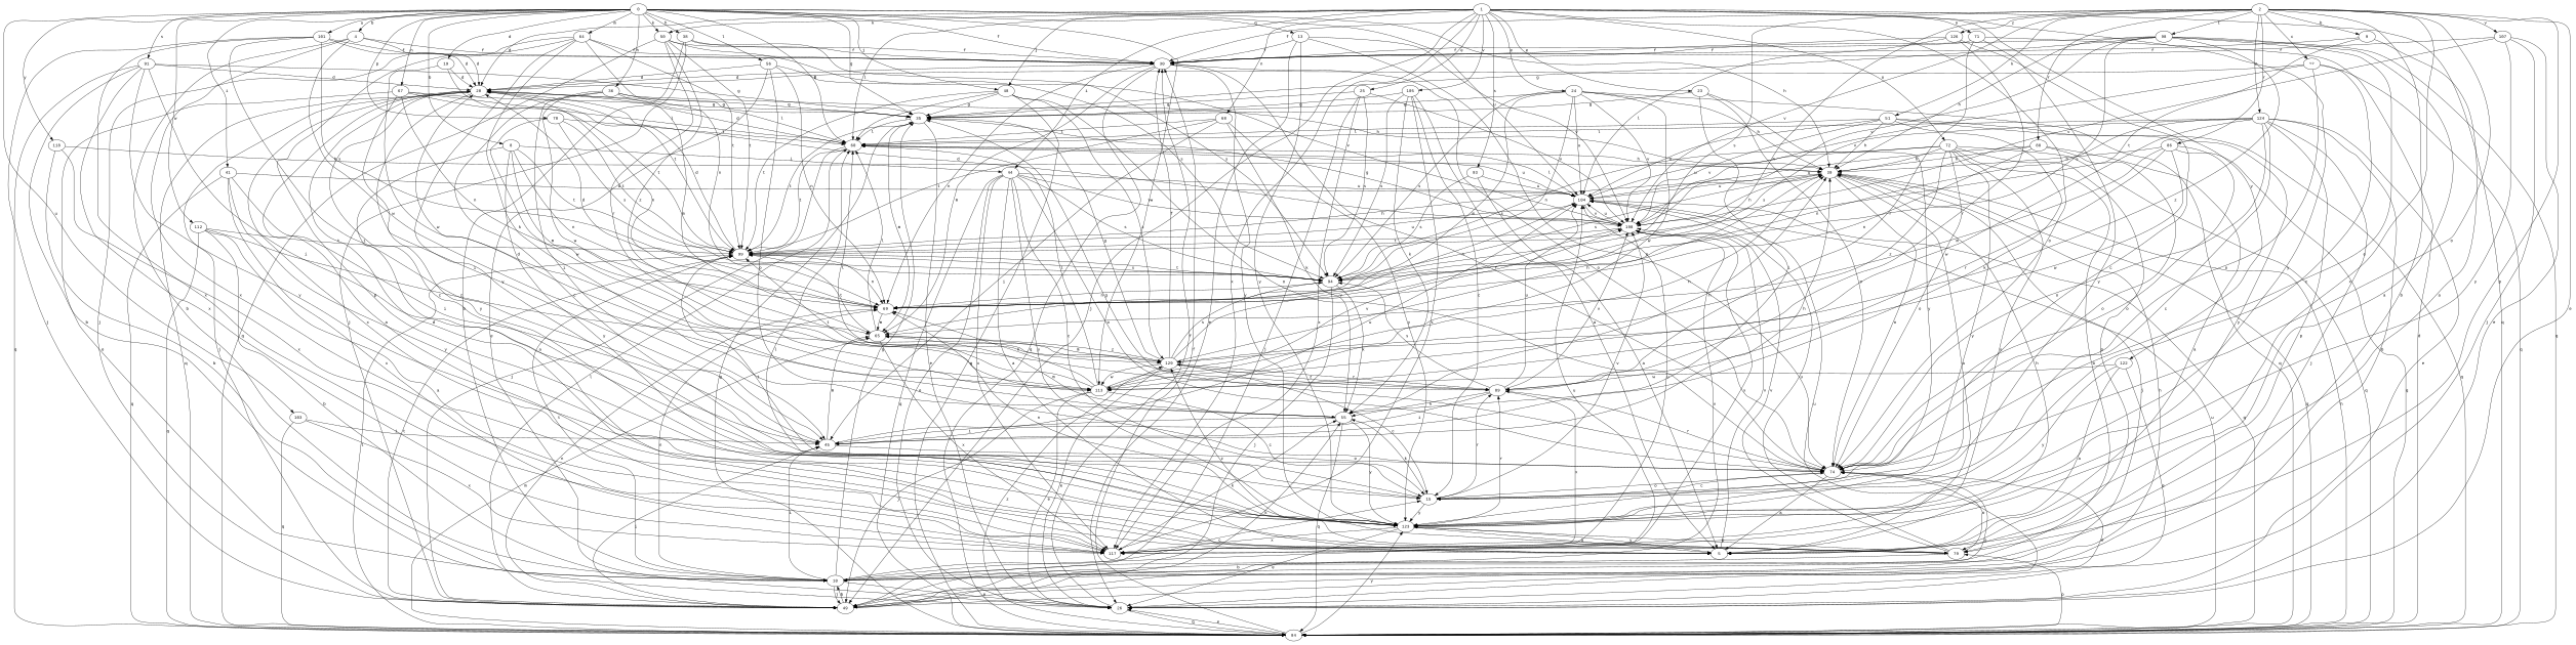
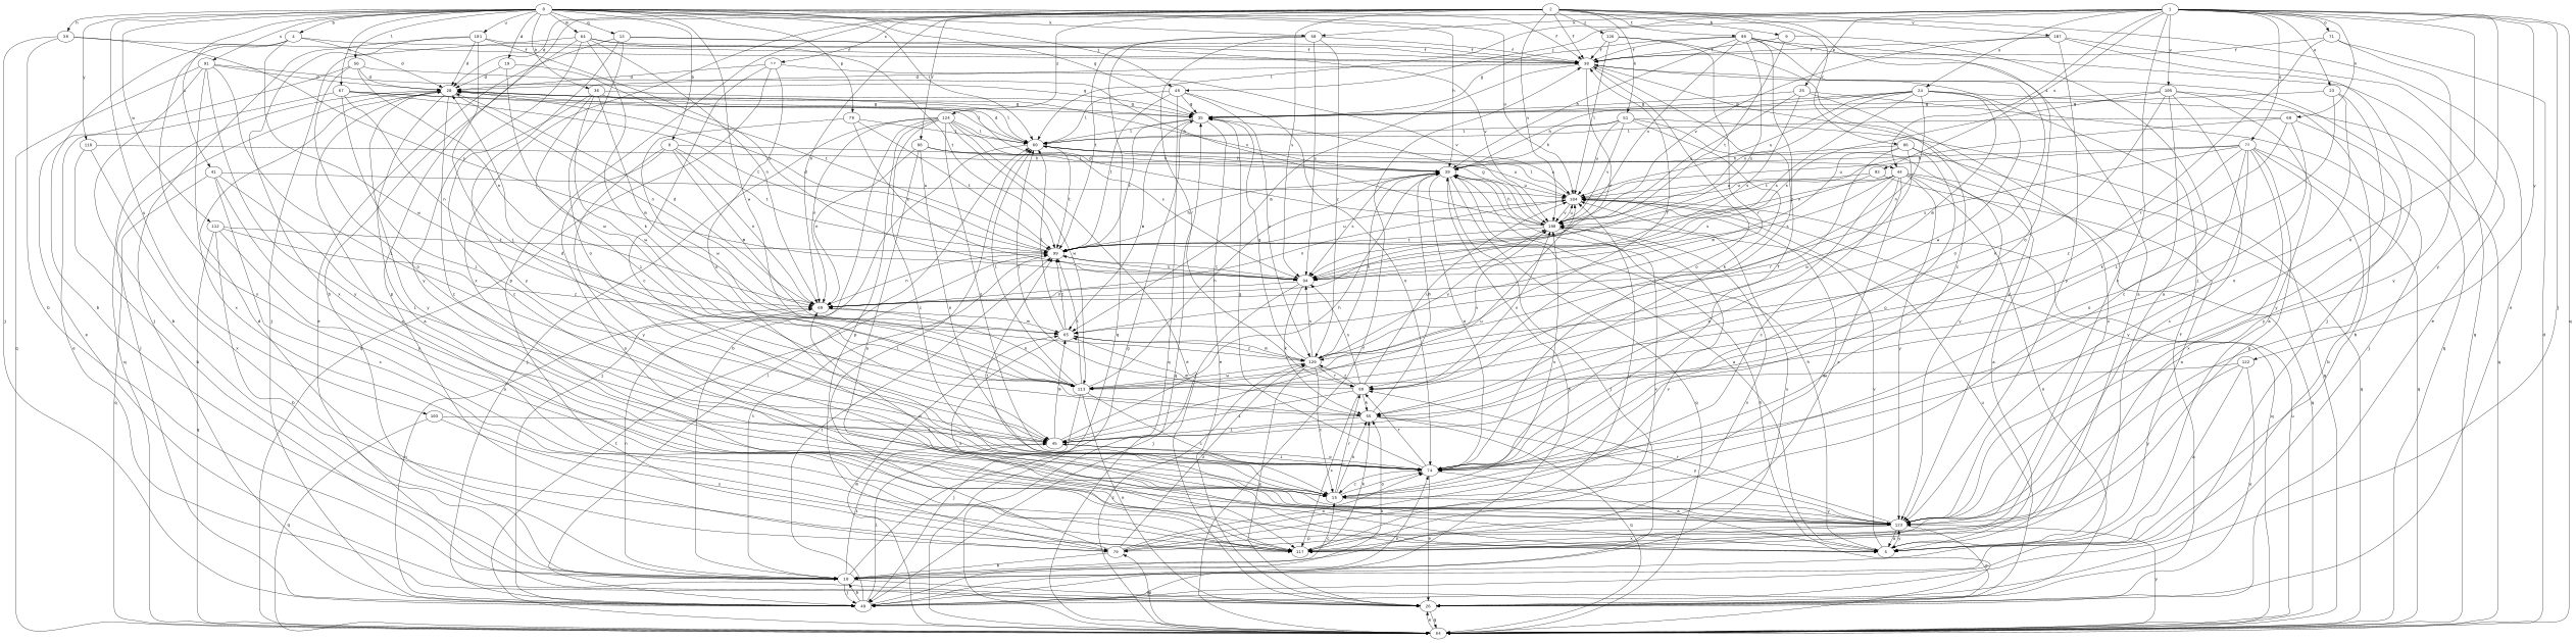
  strict digraph {
    fontname="Liberation Mono"
    node [fontname="Liberation Mono"]
    edge [fontname="Liberation Mono"]
    n1 [label=4]
    0
    8
    19
    30
    35
    36
    38
    39
    41
    48
    50
    56
    60
    64
    67
    78
    n18 [label=13]
    91
    101
    103
    104
    112
    113
    118
    20
    117
    10
    44
    123
    69
    5
    65
    99
    74
    84
    26
    15
    45
    49
    94
    129
    89
    n44 [label=198]
    79
    55
    1
    23
    24
    25
    68
    71
    72
    93
    105
    122
    2
    9
    12
    51
    86
    88
    98
    107
    124
    126
    n1 -> 30 [label=f]
    n1 -> 113 [label=w]
    n1 -> 20 [label=d]
    n1 -> 117 [label=x]
    n1 -> 10 [label=b]
    0 -> n1 [label=b]
    0 -> 8 [label=b]
    0 -> 19 [label=d]
    0 -> 30 [label=f]
    0 -> 35 [label=g]
    0 -> 36 [label=h]
    0 -> 38 [label=h]
    0 -> 39 [label=h]
    0 -> 41 [label=i]
    0 -> 48 [label=j]
    0 -> 50 [label=k]
    0 -> 56 [label=l]
    0 -> 60 [label=l]
    0 -> 64 [label=m]
    0 -> 67 [label=n]
    0 -> 78 [label=p]
    0 -> n18 [label=q]
    0 -> 91 [label=s]
    0 -> 101 [label=u]
    0 -> 103 [label=u]
    0 -> 104 [label=u]
    0 -> 112 [label=w]
    0 -> 113 [label=w]
    0 -> 118 [label=y]
    8 -> 44 [label=i]
    8 -> 123 [label=y]
    8 -> 69 [label=n]
    8 -> 5 [label=a]
    8 -> 65 [label=m]
    8 -> 99 [label=t]
    19 -> 113 [label=w]
    19 -> 20 [label=d]
    19 -> 99 [label=t]
    30 -> 20 [label=d]
    30 -> 123 [label=y]
    30 -> 69 [label=n]
    30 -> 65 [label=m]
    30 -> 74 [label=o]
    30 -> 84 [label=q]
    35 -> 60 [label=l]
    35 -> 65 [label=m]
    35 -> 99 [label=t]
    35 -> 26 [label=e]
    36 -> 35 [label=g]
    36 -> 39 [label=h]
    36 -> 113 [label=w]
    36 -> 65 [label=m]
    36 -> 15 [label=c]
    36 -> 45 [label=i]
    38 -> 30 [label=f]
    38 -> 10 [label=b]
    38 -> 49 [label=j]
    38 -> 94 [label=s]
    39 -> 104 [label=u]
    39 -> 5 [label=a]
    39 -> 74 [label=o]
    39 -> 84 [label=q]
    39 -> 49 [label=j]
    39 -> 94 [label=s]
    41 -> 104 [label=u]
    41 -> 117 [label=x]
    41 -> 123 [label=y]
    41 -> 84 [label=q]
    41 -> 45 [label=i]
    48 -> 35 [label=g]
    48 -> 60 [label=l]
    48 -> 99 [label=t]
    48 -> 74 [label=o]
    48 -> 84 [label=q]
    48 -> 129 [label=z]
    50 -> 30 [label=f]
    50 -> 99 [label=t]
    50 -> 84 [label=q]
    50 -> 94 [label=s]
    50 -> 129 [label=z]
    50 -> 89 [label=r]
    56 -> 20 [label=d]
    56 -> 69 [label=n]
    56 -> 74 [label=o]
    56 -> 26 [label=e]
    56 -> n44 [label=v]
    60 -> 39 [label=h]
    60 -> 104 [label=u]
    60 -> 20 [label=d]
    60 -> 99 [label=t]
    60 -> 49 [label=j]
    64 -> 30 [label=f]
    64 -> 123 [label=y]
    64 -> 69 [label=n]
    64 -> 99 [label=t]
    64 -> 49 [label=j]
    64 -> 79 [label=p]
    64 -> 55 [label=k]
    67 -> 35 [label=g]
    67 -> 60 [label=l]
    67 -> 69 [label=n]
    67 -> 99 [label=t]
    67 -> 26 [label=e]
    67 -> 45 [label=i]
    78 -> 60 [label=l]
    78 -> 113 [label=w]
    78 -> 99 [label=t]
    78 -> 94 [label=s]
    n18 -> 30 [label=f]
    n18 -> 123 [label=y]
    n18 -> 74 [label=o]
    n18 -> 26 [label=e]
    n18 -> n44 [label=v]
    91 -> 35 [label=g]
    91 -> 20 [label=d]
    91 -> 117 [label=x]
    91 -> 10 [label=b]
    91 -> 123 [label=y]
    91 -> 84 [label=q]
    91 -> 45 [label=i]
    101 -> 30 [label=f]
    101 -> 20 [label=d]
    101 -> 117 [label=x]
    101 -> 45 [label=i]
    101 -> 49 [label=j]
    101 -> 94 [label=s]
    103 -> 117 [label=x]
    103 -> 84 [label=q]
    103 -> 45 [label=i]
    104 -> 60 [label=l]
    104 -> 69 [label=n]
    104 -> 84 [label=q]
    104 -> n44 [label=v]
    112 -> 10 [label=b]
    112 -> 5 [label=a]
    112 -> 99 [label=t]
    112 -> 84 [label=q]
    112 -> 129 [label=z]
    113 -> 39 [label=h]
    113 -> 60 [label=l]
    113 -> 69 [label=n]
    113 -> 99 [label=t]
    113 -> 26 [label=e]
    113 -> 15 [label=c]
    113 -> 49 [label=j]
    113 -> n44 [label=v]
    118 -> 39 [label=h]
    118 -> 117 [label=x]
    118 -> 10 [label=b]
    20 -> 35 [label=g]
    20 -> 60 [label=l]
    20 -> 117 [label=x]
    20 -> 123 [label=y]
    20 -> 69 [label=n]
    20 -> 5 [label=a]
    20 -> 84 [label=q]
    20 -> 15 [label=c]
    20 -> 49 [label=j]
    117 -> 104 [label=u]
    117 -> 55 [label=k]
    10 -> 35 [label=g]
    10 -> 104 [label=u]
    10 -> 69 [label=n]
    10 -> 99 [label=t]
    10 -> 26 [label=e]
    10 -> 15 [label=c]
    10 -> 45 [label=i]
    10 -> 49 [label=j]
    10 -> n44 [label=v]
    44 -> 104 [label=u]
    44 -> 117 [label=x]
    44 -> 123 [label=y]
    44 -> 5 [label=a]
    44 -> 74 [label=o]
    44 -> 84 [label=q]
    44 -> 26 [label=e]
    44 -> 15 [label=c]
    44 -> 94 [label=s]
    44 -> n44 [label=v]
    123 -> 117 [label=x]
    123 -> 69 [label=n]
    123 -> 5 [label=a]
    123 -> 26 [label=e]
    123 -> 89 [label=r]
    123 -> 79 [label=p]
    69 -> 20 [label=d]
    69 -> 65 [label=m]
    5 -> 39 [label=h]
    5 -> 123 [label=y]
    5 -> n44 [label=v]
    65 -> 60 [label=l]
    65 -> 117 [label=x]
    65 -> 99 [label=t]
    65 -> 129 [label=z]
    99 -> 39 [label=h]
    99 -> 104 [label=u]
    99 -> 20 [label=d]
    99 -> 69 [label=n]
    99 -> 94 [label=s]
    74 -> 30 [label=f]
    74 -> 35 [label=g]
    74 -> 5 [label=a]
    74 -> 26 [label=e]
    74 -> 15 [label=c]
+   74 -> 45 [label=i]
    74 -> 89 [label=r]
    84 -> 30 [label=f]
    84 -> 35 [label=g]
    84 -> 39 [label=h]
    84 -> 104 [label=u]
    84 -> 123 [label=y]
    84 -> 65 [label=m]
    84 -> 99 [label=t]
    84 -> 26 [label=e]
    84 -> 129 [label=z]
    84 -> 79 [label=p]
    26 -> 30 [label=f]
    26 -> 104 [label=u]
    26 -> 84 [label=q]
    15 -> 123 [label=y]
    15 -> 99 [label=t]
    15 -> 74 [label=o]
    15 -> 89 [label=r]
    15 -> n44 [label=v]
    15 -> 55 [label=k]
    45 -> 39 [label=h]
    45 -> 104 [label=u]
    45 -> 65 [label=m]
    45 -> 74 [label=o]
    49 -> 39 [label=h]
    49 -> 60 [label=l]
    49 -> 10 [label=b]
    49 -> 69 [label=n]
    49 -> 99 [label=t]
    49 -> 74 [label=o]
    49 -> 45 [label=i]
    49 -> 55 [label=k]
    94 -> 69 [label=n]
    94 -> 99 [label=t]
    94 -> 49 [label=j]
    94 -> 55 [label=k]
    129 -> 30 [label=f]
    129 -> 35 [label=g]
    129 -> 39 [label=h]
    129 -> 113 [label=w]
    129 -> 65 [label=m]
    129 -> 26 [label=e]
    129 -> 15 [label=c]
    129 -> 94 [label=s]
    129 -> 89 [label=r]
    129 -> n44 [label=v]
    89 -> 60 [label=l]
    89 -> 104 [label=u]
    89 -> 117 [label=x]
    89 -> 45 [label=i]
    89 -> 94 [label=s]
    89 -> 129 [label=z]
    89 -> n44 [label=v]
    89 -> 55 [label=k]
    n44 -> 35 [label=g]
    n44 -> 39 [label=h]
    n44 -> 104 [label=u]
    n44 -> 20 [label=d]
    n44 -> 117 [label=x]
    n44 -> 99 [label=t]
    79 -> 60 [label=l]
    79 -> 104 [label=u]
    79 -> 20 [label=d]
    79 -> 10 [label=b]
    79 -> 74 [label=o]
    79 -> 129 [label=z]
    79 -> n44 [label=v]
    55 -> 39 [label=h]
    55 -> 20 [label=d]
    55 -> 123 [label=y]
    55 -> 65 [label=m]
    55 -> 84 [label=q]
    55 -> 45 [label=i]
    1 -> 48 [label=j]
    1 -> 50 [label=k]
    1 -> 60 [label=l]
    1 -> 20 [label=d]
    1 -> 117 [label=x]
    1 -> 44 [label=i]
    1 -> 123 [label=y]
    1 -> 74 [label=o]
    1 -> 84 [label=q]
    1 -> 49 [label=j]
    1 -> 23 [label=e]
    1 -> 24 [label=e]
    1 -> 25 [label=e]
    1 -> 68 [label=n]
    1 -> 71 [label=o]
    1 -> 72 [label=o]
    1 -> 93 [label=s]
    1 -> 105 [label=v]
    1 -> 122 [label=y]
    23 -> 35 [label=g]
    23 -> 123 [label=y]
    23 -> 74 [label=o]
    23 -> 45 [label=i]
    24 -> 35 [label=g]
    24 -> 39 [label=h]
    24 -> 104 [label=u]
    24 -> 113 [label=w]
    24 -> 69 [label=n]
    24 -> 65 [label=m]
    24 -> 84 [label=q]
    24 -> 94 [label=s]
    24 -> n44 [label=v]
    25 -> 35 [label=g]
    25 -> 117 [label=x]
    25 -> 49 [label=j]
    25 -> 94 [label=s]
    25 -> n44 [label=v]
    68 -> 60 [label=l]
    68 -> 123 [label=y]
    68 -> 99 [label=t]
    68 -> 45 [label=i]
    68 -> 55 [label=k]
    71 -> 30 [label=f]
    71 -> 123 [label=y]
    71 -> 84 [label=d]
    71 -> 89 [label=r]
    72 -> 39 [label=h]
    72 -> 104 [label=u]
    72 -> 117 [label=x]
    72 -> 10 [label=b]
    72 -> 123 [label=y]
    72 -> 74 [label=o]
    72 -> 84 [label=q]
    72 -> 94 [label=s]
    72 -> 129 [label=z]
    72 -> 79 [label=p]
    93 -> 104 [label=u]
    93 -> 5 [label=a]
    93 -> 94 [label=s]
    105 -> 35 [label=g]
    105 -> 117 [label=x]
+   105 -> 10 [label=b]
    105 -> 5 [label=a]
    105 -> 15 [label=c]
    105 -> 94 [label=s]
    105 -> 55 [label=k]
    122 -> 113 [label=w]
    122 -> 123 [label=y]
    122 -> 5 [label=a]
    122 -> 26 [label=e]
    2 -> 30 [label=f]
    2 -> 117 [label=x]
    2 -> 10 [label=b]
    2 -> 69 [label=n]
    2 -> 74 [label=o]
    2 -> 26 [label=e]
    2 -> 94 [label=s]
    2 -> n44 [label=v]
    2 -> 79 [label=p]
    2 -> 9 [label=b]
    2 -> 12 [label=c]
    2 -> 51 [label=k]
    2 -> 86 [label=r]
    2 -> 88 [label=r]
    2 -> 98 [label=t]
    2 -> 107 [label=v]
    2 -> 124 [label=z]
    2 -> 126 [label=z]
    9 -> 30 [label=f]
    9 -> 5 [label=a]
    9 -> 99 [label=t]
    12 -> 20 [label=d]
    12 -> 74 [label=o]
    12 -> 84 [label=q]
    12 -> 15 [label=c]
    12 -> n44 [label=v]
    51 -> 39 [label=h]
    51 -> 60 [label=l]
    51 -> 104 [label=u]
    51 -> 123 [label=y]
    51 -> 84 [label=q]
    51 -> n44 [label=v]
    51 -> 55 [label=k]
    86 -> 39 [label=h]
    86 -> 113 [label=w]
    86 -> 65 [label=m]
    86 -> 74 [label=o]
    86 -> 84 [label=q]
    86 -> 89 [label=r]
    88 -> 39 [label=h]
    88 -> 104 [label=u]
    88 -> 69 [label=n]
    88 -> 5 [label=a]
    88 -> 74 [label=o]
    98 -> 30 [label=f]
    98 -> 35 [label=g]
    98 -> 39 [label=h]
    98 -> 5 [label=a]
    98 -> 74 [label=o]
    98 -> 84 [label=q]
    98 -> 94 [label=s]
    98 -> 129 [label=z]
    98 -> n44 [label=v]
    107 -> 30 [label=f]
    107 -> 123 [label=y]
    107 -> 26 [label=e]
    107 -> 49 [label=j]
    107 -> n44 [label=v]
    124 -> 60 [label=l]
    124 -> 113 [label=w]
    124 -> 10 [label=b]
    124 -> 69 [label=n]
    124 -> 74 [label=o]
    124 -> 26 [label=e]
    124 -> 15 [label=c]
    124 -> 49 [label=j]
    124 -> 94 [label=s]
    124 -> 79 [label=p]
    126 -> 30 [label=f]
    126 -> 104 [label=l]
    126 -> 15 [label=c]
    126 -> 89 [label=r]
  }
